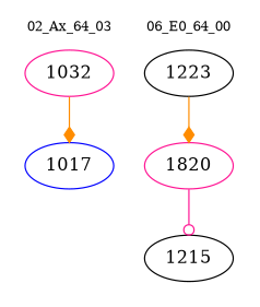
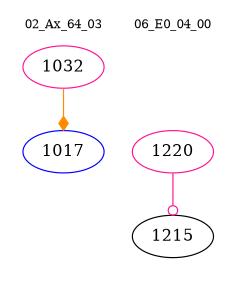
  digraph {
    node [color=deeppink]
    edge [arrowhead=diamond color=darkorange]
    n1 [label=1032]
    n2 [color=blue label=1017]
-   n3 [color=black label=1223]
-   n4 [label=1820]
+   n4 [label=1220]
    n5 [color=black label=1215]
    subgraph cluster_1 {
      color=white
      fontsize=10
      label="02_Ax_64_03"
      n1
      n2
    }
    subgraph cluster_2 {
      color=white
      fontsize=10
-     label="06_E0_64_00"
-     n3
+     label="06_E0_04_00"
      n4
      n5
    }
    n1 -> n2
-   n3 -> n4
    n4 -> n5 [arrowhead=odot color=deeppink]
  }
